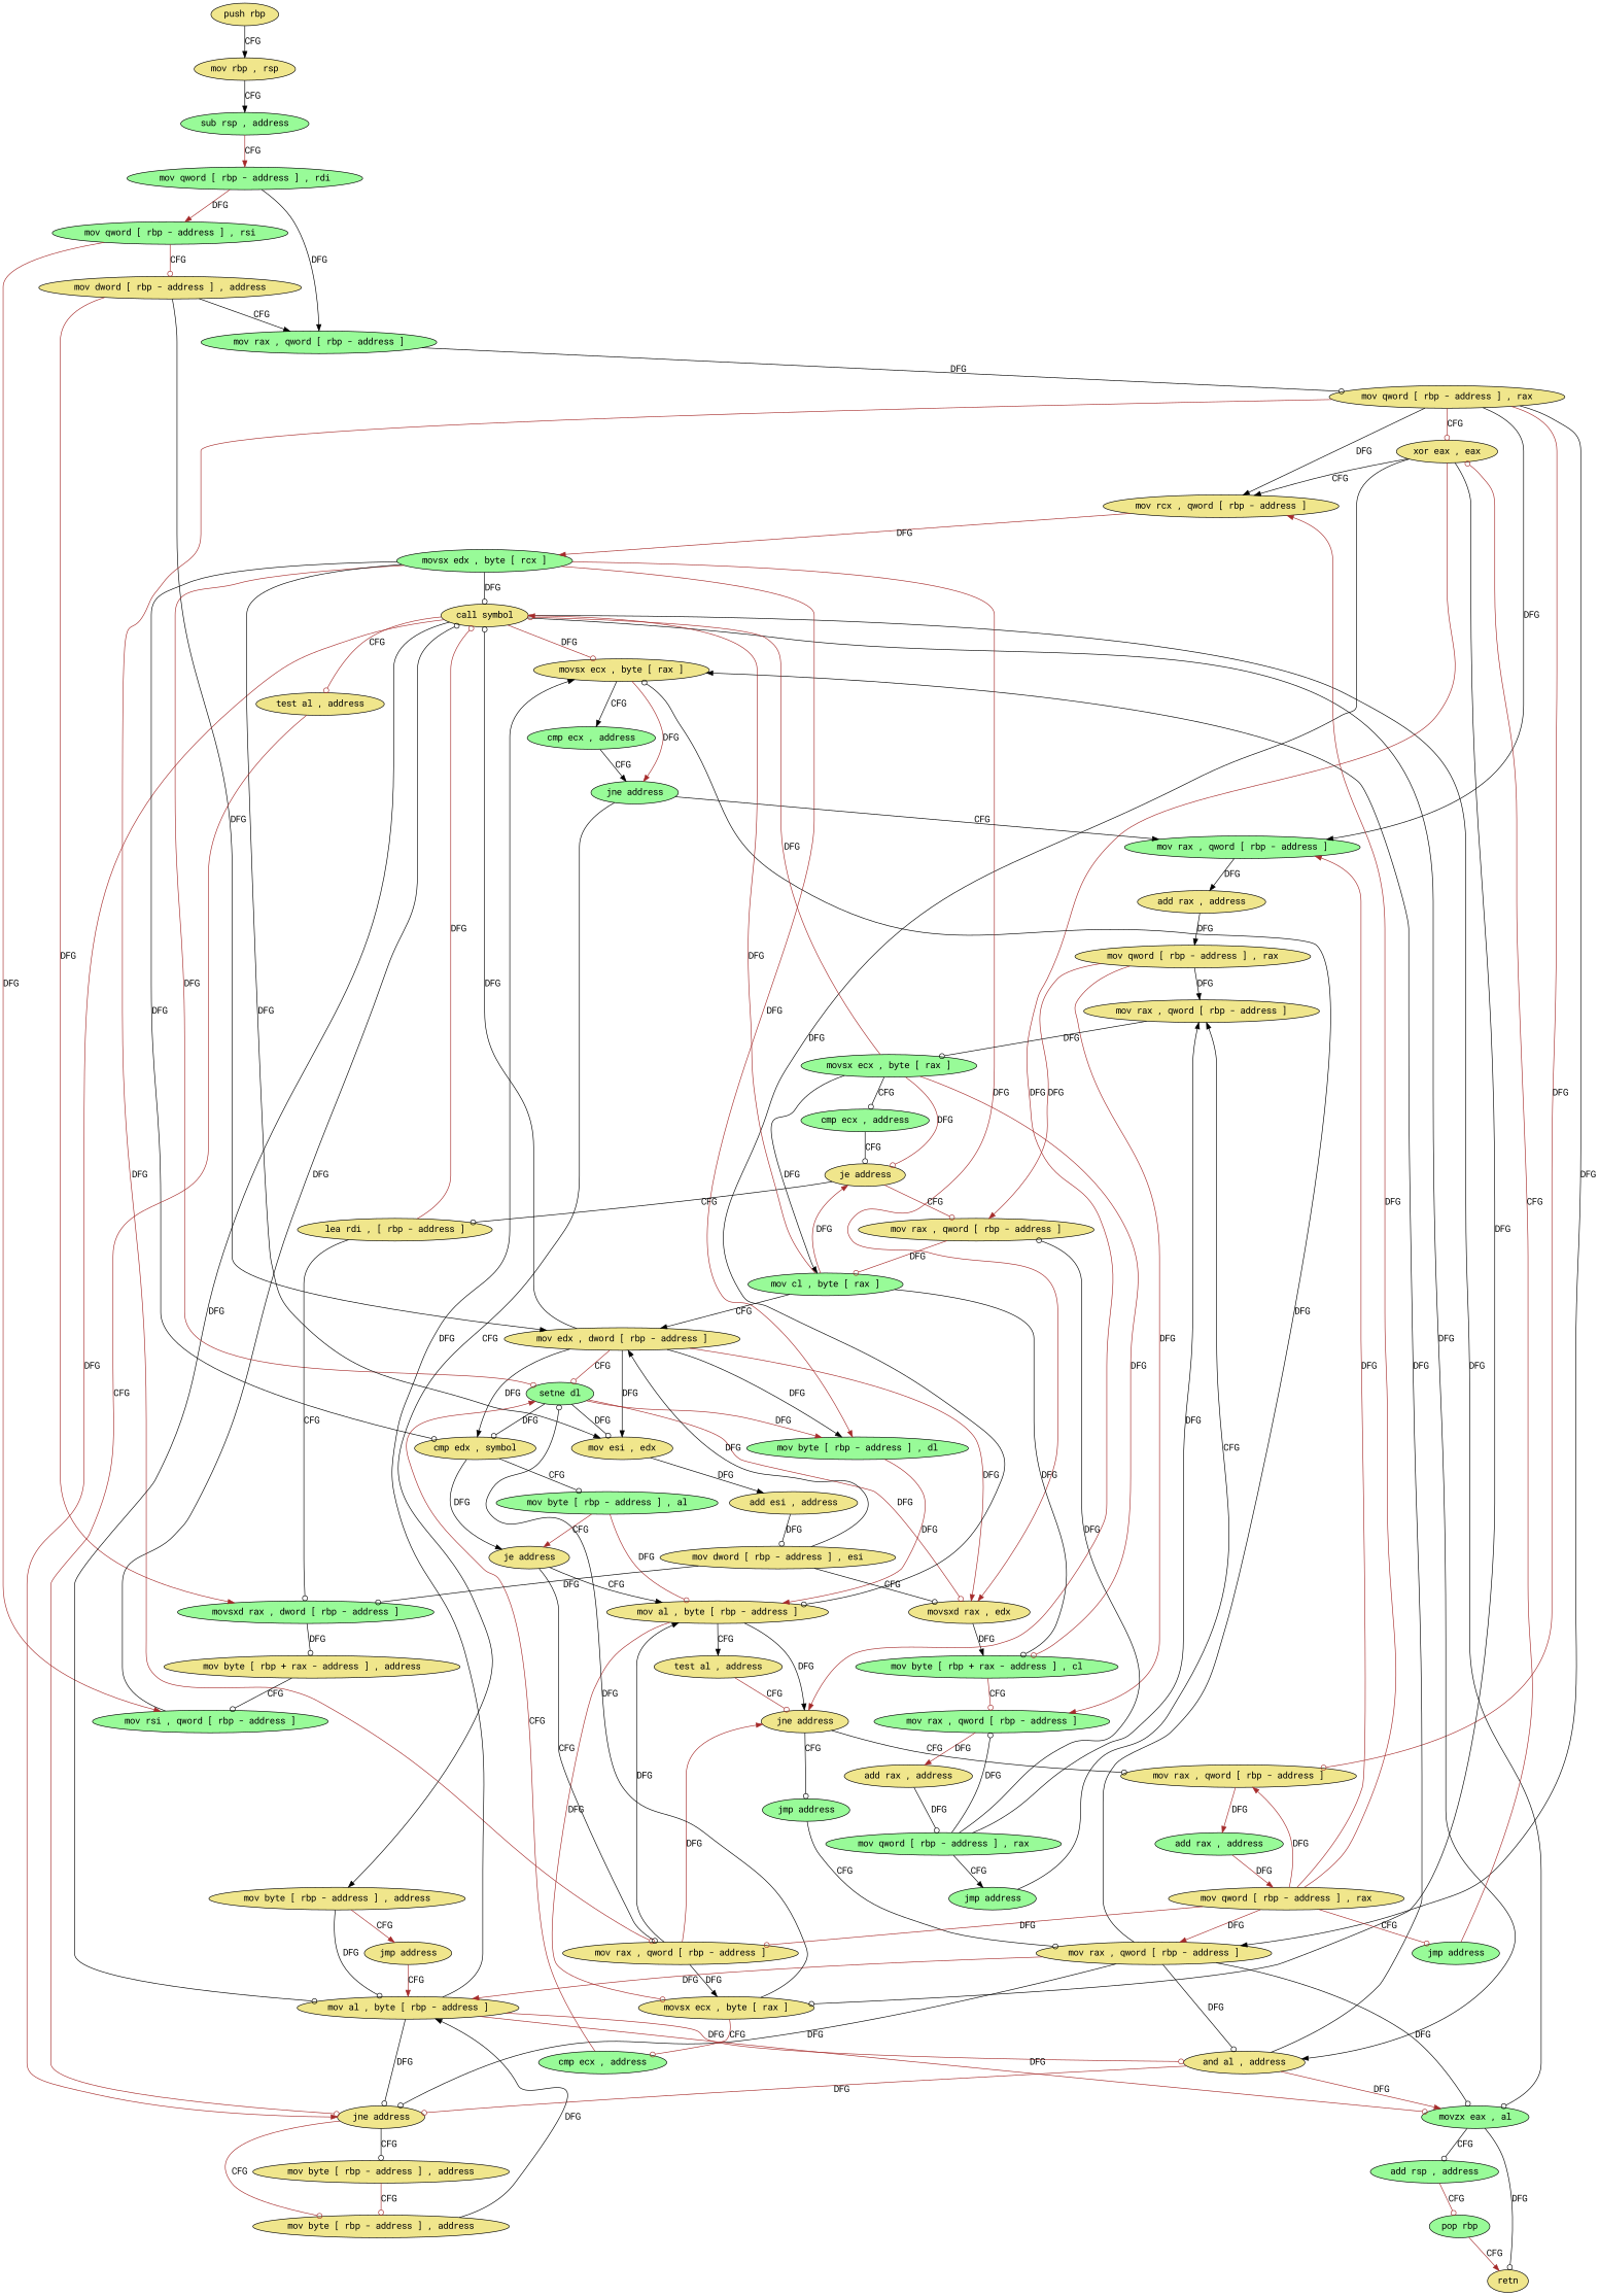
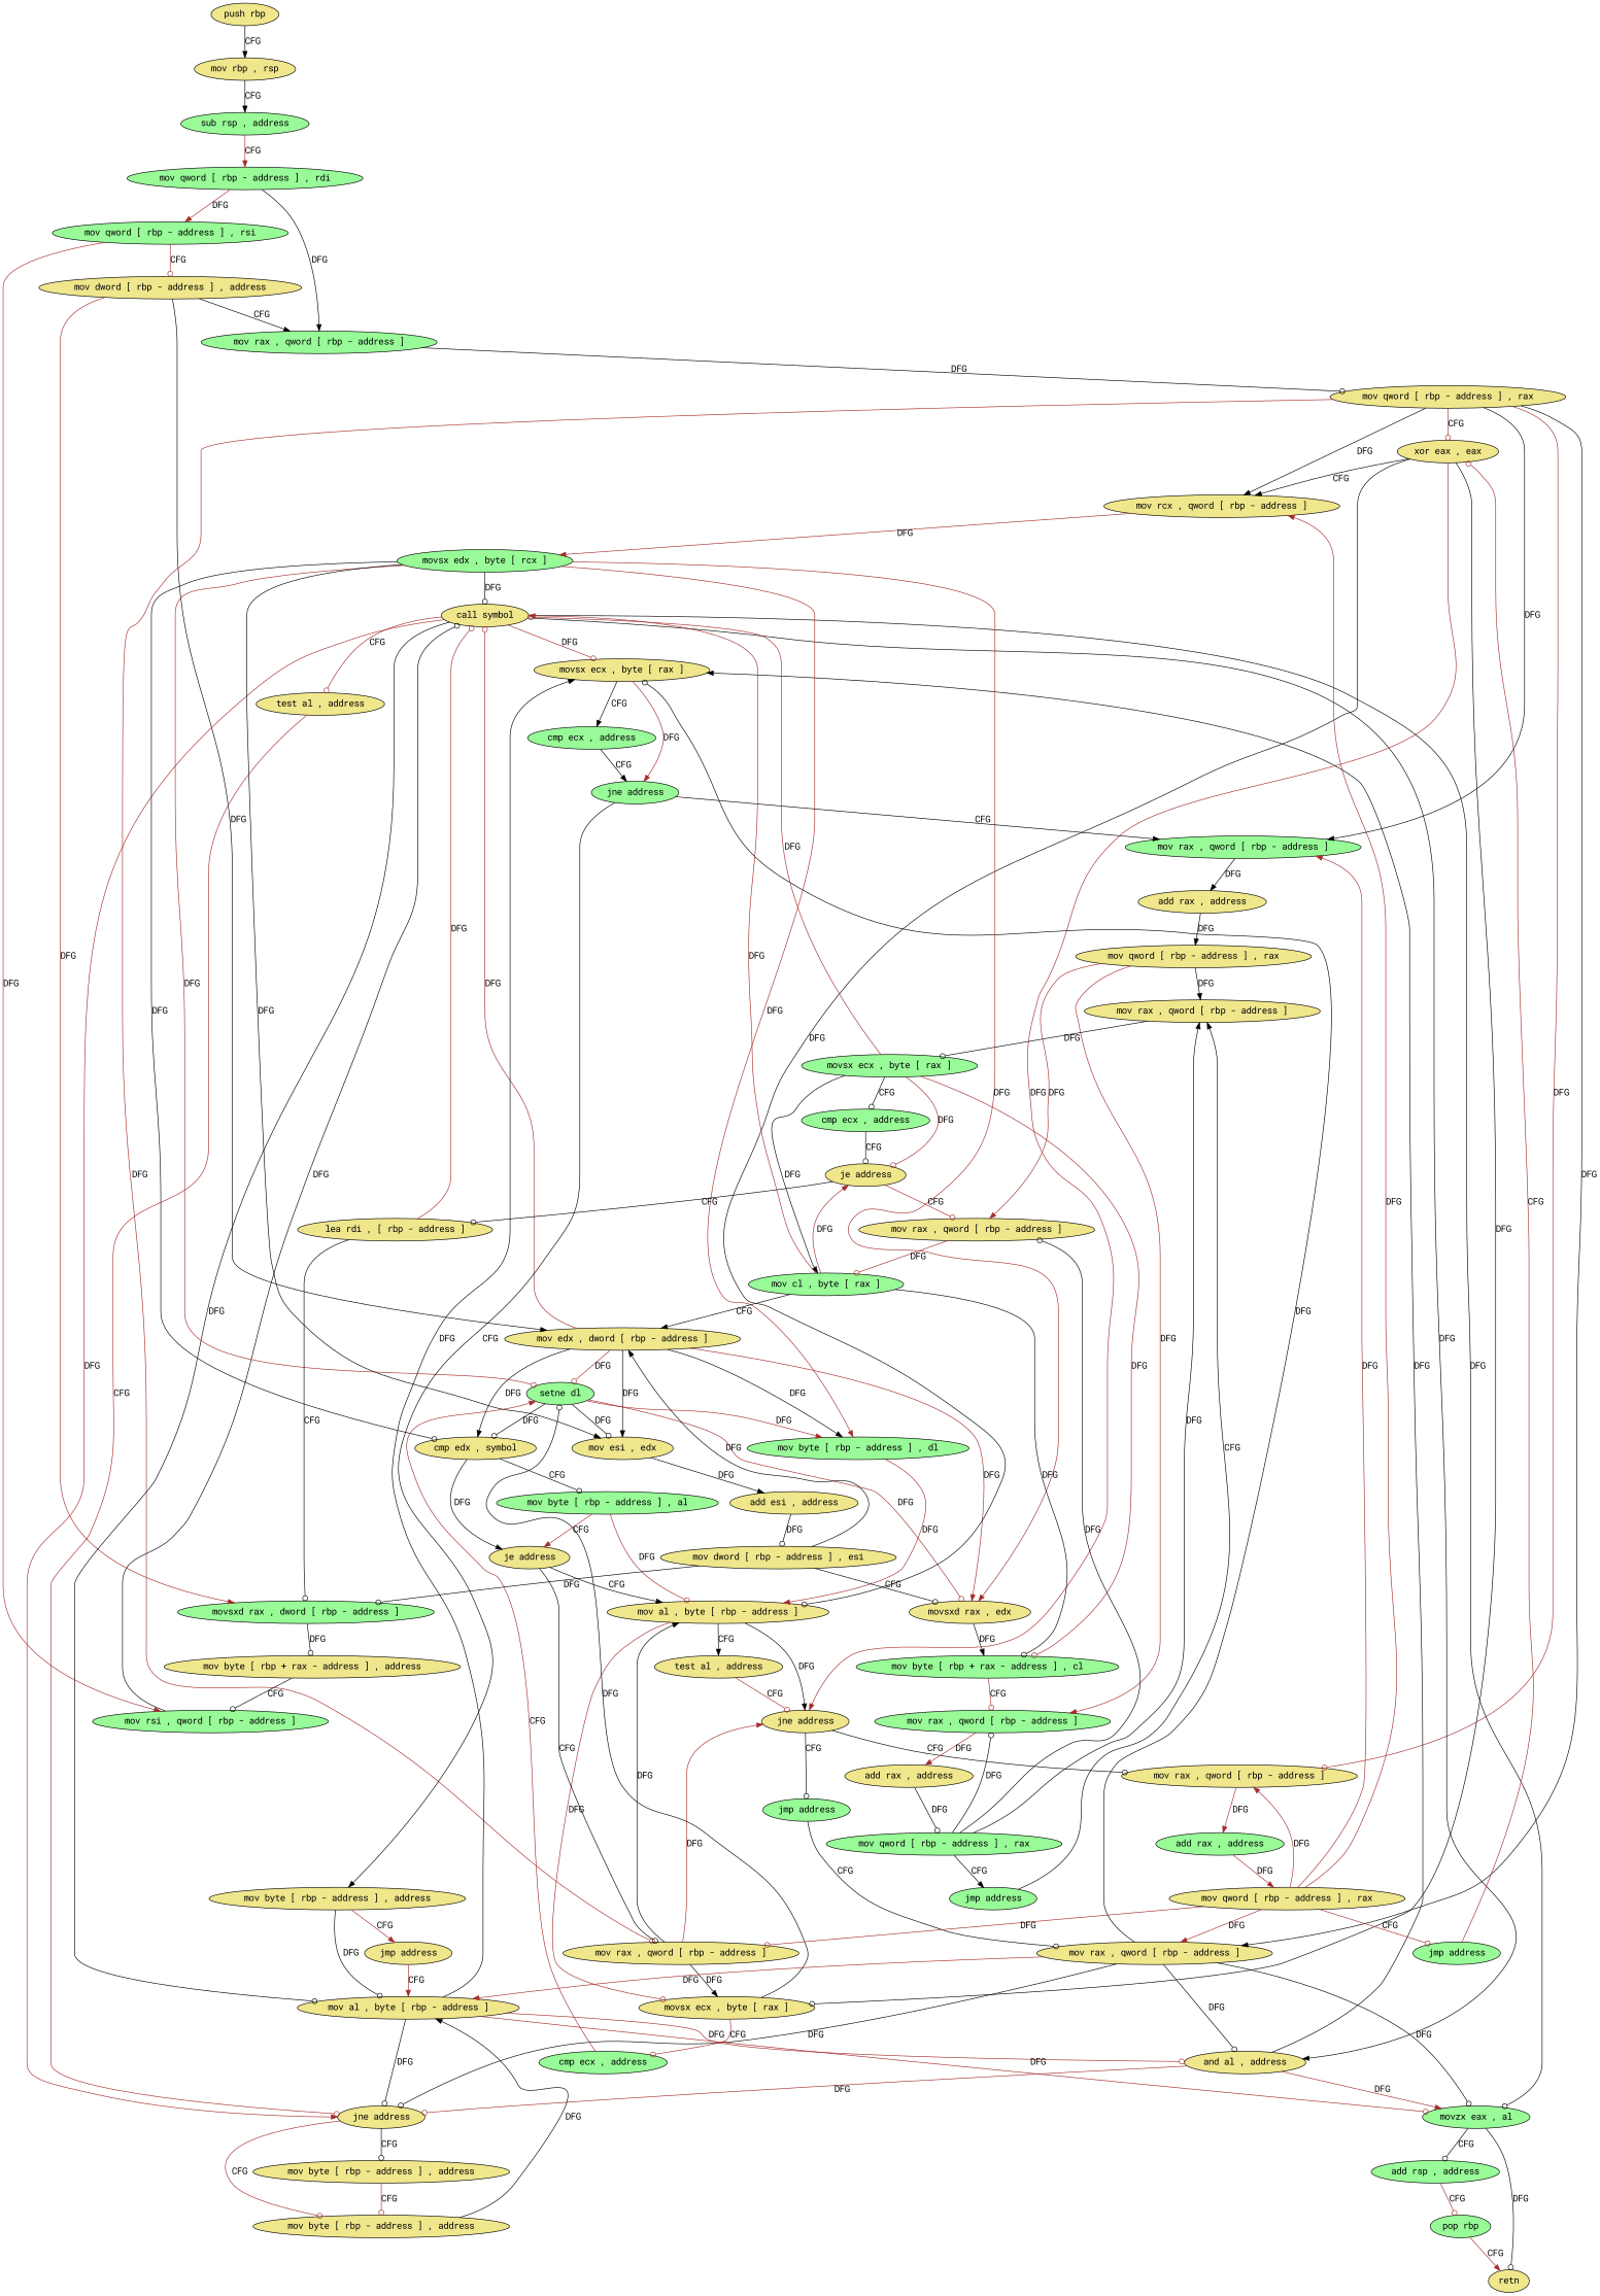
  digraph {
    fontname="Roboto Mono"
    node [fillcolor=khaki fontname="Roboto Mono" style=filled]
    edge [arrowhead=normal color=black fontname="Roboto Mono"]
    n1 [label="push rbp"]
    n2 [label="mov rbp , rsp"]
    n3 [fillcolor=palegreen label="sub rsp , address"]
    n4 [fillcolor=palegreen label="mov qword [ rbp - address ] , rdi"]
    n5 [fillcolor=palegreen label="mov qword [ rbp - address ] , rsi"]
    n6 [fillcolor=palegreen label="mov rax , qword [ rbp - address ]"]
    n7 [label="mov dword [ rbp - address ] , address"]
    n8 [fillcolor=palegreen label="mov rsi , qword [ rbp - address ]"]
    n9 [label="mov qword [ rbp - address ] , rax"]
    n10 [fillcolor=palegreen label="movsxd rax , dword [ rbp - address ]"]
    n11 [label="mov edx , dword [ rbp - address ]"]
    n12 [label="call symbol"]
    n13 [label="mov byte [ rbp + rax - address ] , address"]
    n14 [fillcolor=palegreen label="setne dl"]
    n15 [fillcolor=palegreen label="mov byte [ rbp - address ] , dl"]
    n16 [label="cmp edx , symbol"]
    n17 [label="mov esi , edx"]
    n18 [label="movsxd rax , edx"]
    n19 [label="xor eax , eax"]
    n20 [label="mov rax , qword [ rbp - address ]"]
    n21 [label="mov rax , qword [ rbp - address ]"]
    n22 [label="mov rax , qword [ rbp - address ]"]
    n23 [label="mov rcx , qword [ rbp - address ]"]
    n24 [fillcolor=palegreen label="mov rax , qword [ rbp - address ]"]
    n25 [label="mov al , byte [ rbp - address ]"]
    n26 [label="jne address"]
    n27 [label="movsx ecx , byte [ rax ]"]
    n28 [fillcolor=palegreen label="add rax , address"]
    n29 [label="movsx ecx , byte [ rax ]"]
    n30 [label="mov al , byte [ rbp - address ]"]
    n31 [label="jne address"]
    n32 [label="and al , address"]
    n33 [fillcolor=palegreen label="movzx eax , al"]
    n34 [fillcolor=palegreen label="movsx edx , byte [ rcx ]"]
    n35 [label="add rax , address"]
    n36 [label="test al , address"]
    n37 [fillcolor=palegreen label="jmp address"]
    n38 [fillcolor=palegreen label="cmp ecx , address"]
    n39 [label="mov qword [ rbp - address ] , rax"]
    n40 [fillcolor=palegreen label="mov byte [ rbp - address ] , al"]
    n41 [label="je address"]
    n42 [label="add esi , address"]
    n43 [fillcolor=palegreen label="mov byte [ rbp + rax - address ] , cl"]
    n44 [fillcolor=palegreen label="jmp address"]
    n45 [fillcolor=palegreen label="cmp ecx , address"]
    n46 [fillcolor=palegreen label="jne address"]
    n47 [label="mov byte [ rbp - address ] , address"]
    n48 [label="mov byte [ rbp - address ] , address"]
    n49 [fillcolor=palegreen label="add rsp , address"]
    n50 [label=retn]
    n51 [label="test al , address"]
    n52 [label="mov byte [ rbp - address ] , address"]
    n53 [label="jmp address"]
    n54 [label="mov qword [ rbp - address ] , rax"]
    n55 [label="mov rax , qword [ rbp - address ]"]
    n56 [label="mov rax , qword [ rbp - address ]"]
    n57 [fillcolor=palegreen label="mov rax , qword [ rbp - address ]"]
    n58 [fillcolor=palegreen label="movsx ecx , byte [ rax ]"]
    n59 [fillcolor=palegreen label="mov cl , byte [ rax ]"]
    n60 [label="add rax , address"]
    n61 [label="je address"]
    n62 [fillcolor=palegreen label="cmp ecx , address"]
    n63 [label="lea rdi , [ rbp - address ]"]
    n64 [label="mov dword [ rbp - address ] , esi"]
    n65 [fillcolor=palegreen label="mov qword [ rbp - address ] , rax"]
    n66 [fillcolor=palegreen label="jmp address"]
    n67 [fillcolor=palegreen label="pop rbp"]
    n1 -> n2 [label=CFG]
    n2 -> n3 [label=CFG]
    n3 -> n4 [color=brown label=CFG]
    n4 -> n5 [color=brown label=DFG]
    n4 -> n6 [label=DFG]
    n5 -> n7 [arrowhead=odot color=brown label=CFG]
    n5 -> n8 [color=brown label=DFG]
    n6 -> n9 [arrowhead=odot label=DFG]
    n7 -> n6 [label=CFG]
    n7 -> n10 [color=brown label=DFG]
    n7 -> n11 [label=DFG]
    n8 -> n12 [arrowhead=odot label=DFG]
    n9 -> n19 [arrowhead=odot color=brown label=CFG]
    n9 -> n20 [arrowhead=odot color=brown label=DFG]
    n9 -> n21 [arrowhead=odot color=brown label=DFG]
    n9 -> n22 [label=DFG]
    n9 -> n23 [label=DFG]
    n9 -> n24 [label=DFG]
    n10 -> n13 [arrowhead=odot label=DFG]
-   n11 -> n12 [arrowhead=odot label=DFG]
-   n11 -> n14 [arrowhead=odot color=brown label=CFG]
+   n11 -> n12 [arrowhead=odot color=brown label=DFG]
+   n11 -> n14 [arrowhead=odot color=brown label=DFG]
    n11 -> n15 [label=DFG]
    n11 -> n16 [label=DFG]
    n11 -> n17 [label=DFG]
    n11 -> n18 [color=brown label=DFG]
    n12 -> n29 [arrowhead=odot color=brown label=DFG]
    n12 -> n30 [arrowhead=odot label=DFG]
    n12 -> n31 [color=brown label=DFG]
    n12 -> n32 [label=DFG]
    n12 -> n33 [arrowhead=odot label=DFG]
    n12 -> n51 [arrowhead=odot color=brown label=CFG]
    n13 -> n8 [arrowhead=odot label=CFG]
    n14 -> n15 [color=brown label=DFG]
    n14 -> n16 [arrowhead=odot label=DFG]
    n14 -> n17 [arrowhead=odot label=DFG]
    n14 -> n18 [arrowhead=odot color=brown label=DFG]
    n15 -> n25 [color=brown label=DFG]
    n16 -> n40 [arrowhead=odot label=CFG]
    n16 -> n41 [label=DFG]
    n17 -> n42 [label=DFG]
    n18 -> n43 [label=DFG]
    n19 -> n23 [label=CFG]
    n19 -> n25 [arrowhead=odot label=DFG]
    n19 -> n26 [color=brown label=DFG]
    n19 -> n27 [arrowhead=odot label=DFG]
    n20 -> n28 [color=brown label=DFG]
    n21 -> n25 [label=DFG]
    n21 -> n26 [color=brown label=DFG]
    n21 -> n27 [label=DFG]
    n22 -> n29 [arrowhead=odot label=DFG]
    n22 -> n30 [color=brown label=DFG]
    n22 -> n31 [arrowhead=odot label=DFG]
    n22 -> n32 [arrowhead=odot label=DFG]
    n22 -> n33 [arrowhead=odot label=DFG]
    n23 -> n34 [color=brown label=DFG]
    n24 -> n35 [label=DFG]
    n25 -> n26 [label=DFG]
    n25 -> n27 [arrowhead=odot color=brown label=DFG]
    n25 -> n36 [label=CFG]
    n26 -> n20 [arrowhead=odot label=CFG]
    n26 -> n37 [arrowhead=odot label=CFG]
    n27 -> n14 [arrowhead=odot label=DFG]
    n27 -> n38 [arrowhead=odot color=brown label=CFG]
    n28 -> n39 [color=brown label=DFG]
    n29 -> n45 [label=CFG]
    n29 -> n46 [color=brown label=DFG]
    n30 -> n29 [label=DFG]
    n30 -> n31 [arrowhead=odot label=DFG]
    n30 -> n32 [arrowhead=odot color=brown label=DFG]
    n30 -> n33 [arrowhead=odot color=brown label=DFG]
    n31 -> n47 [arrowhead=odot color=brown label=CFG]
    n31 -> n48 [arrowhead=odot label=CFG]
    n32 -> n29 [label=DFG]
    n32 -> n31 [arrowhead=odot color=brown label=DFG]
    n32 -> n33 [color=brown label=DFG]
    n33 -> n49 [arrowhead=odot label=CFG]
    n33 -> n50 [arrowhead=odot label=DFG]
    n34 -> n12 [arrowhead=odot label=DFG]
    n34 -> n14 [arrowhead=odot color=brown label=DFG]
    n34 -> n15 [color=brown label=DFG]
    n34 -> n16 [arrowhead=odot label=DFG]
    n34 -> n17 [label=DFG]
    n34 -> n18 [color=brown label=DFG]
    n35 -> n54 [label=DFG]
    n36 -> n26 [arrowhead=odot color=brown label=CFG]
    n37 -> n22 [arrowhead=odot label=CFG]
    n38 -> n14 [color=brown label=CFG]
    n39 -> n20 [color=brown label=DFG]
    n39 -> n21 [arrowhead=odot color=brown label=DFG]
    n39 -> n22 [color=brown label=DFG]
    n39 -> n23 [color=brown label=DFG]
    n39 -> n24 [color=brown label=DFG]
    n39 -> n44 [arrowhead=odot color=brown label=CFG]
    n40 -> n25 [arrowhead=odot color=brown label=DFG]
    n40 -> n41 [color=brown label=CFG]
    n41 -> n21 [arrowhead=odot label=CFG]
    n41 -> n25 [label=CFG]
    n42 -> n64 [arrowhead=odot label=DFG]
    n43 -> n57 [arrowhead=odot color=brown label=CFG]
    n44 -> n19 [arrowhead=odot color=brown label=CFG]
    n45 -> n46 [label=CFG]
    n46 -> n24 [label=CFG]
    n46 -> n52 [label=CFG]
    n47 -> n30 [label=DFG]
    n48 -> n47 [arrowhead=odot color=brown label=CFG]
    n49 -> n67 [arrowhead=odot color=brown label=CFG]
    n51 -> n31 [arrowhead=odot color=brown label=CFG]
    n52 -> n30 [arrowhead=odot label=DFG]
    n52 -> n53 [color=brown label=CFG]
    n53 -> n30 [color=brown label=CFG]
    n54 -> n55 [label=DFG]
    n54 -> n56 [color=brown label=DFG]
    n54 -> n57 [color=brown label=DFG]
    n55 -> n58 [arrowhead=odot label=DFG]
    n56 -> n59 [arrowhead=odot color=brown label=DFG]
    n57 -> n60 [color=brown label=DFG]
    n58 -> n12 [arrowhead=odot color=brown label=DFG]
    n58 -> n43 [arrowhead=odot color=brown label=DFG]
    n58 -> n59 [label=DFG]
    n58 -> n61 [arrowhead=odot color=brown label=DFG]
    n58 -> n62 [arrowhead=odot label=CFG]
    n59 -> n11 [label=CFG]
    n59 -> n12 [color=brown label=DFG]
    n59 -> n43 [arrowhead=odot label=DFG]
    n59 -> n61 [color=brown label=DFG]
    n60 -> n65 [arrowhead=odot label=DFG]
    n61 -> n56 [arrowhead=odot color=brown label=CFG]
    n61 -> n63 [arrowhead=odot label=CFG]
    n62 -> n61 [arrowhead=odot label=CFG]
    n63 -> n10 [arrowhead=odot label=CFG]
    n63 -> n12 [arrowhead=odot color=brown label=DFG]
    n64 -> n10 [arrowhead=odot label=DFG]
    n64 -> n11 [label=DFG]
    n64 -> n18 [arrowhead=odot label=CFG]
    n65 -> n55 [label=DFG]
    n65 -> n56 [arrowhead=odot label=DFG]
    n65 -> n57 [arrowhead=odot label=DFG]
    n65 -> n66 [label=CFG]
    n66 -> n55 [label=CFG]
    n67 -> n50 [color=brown label=CFG]
  }
